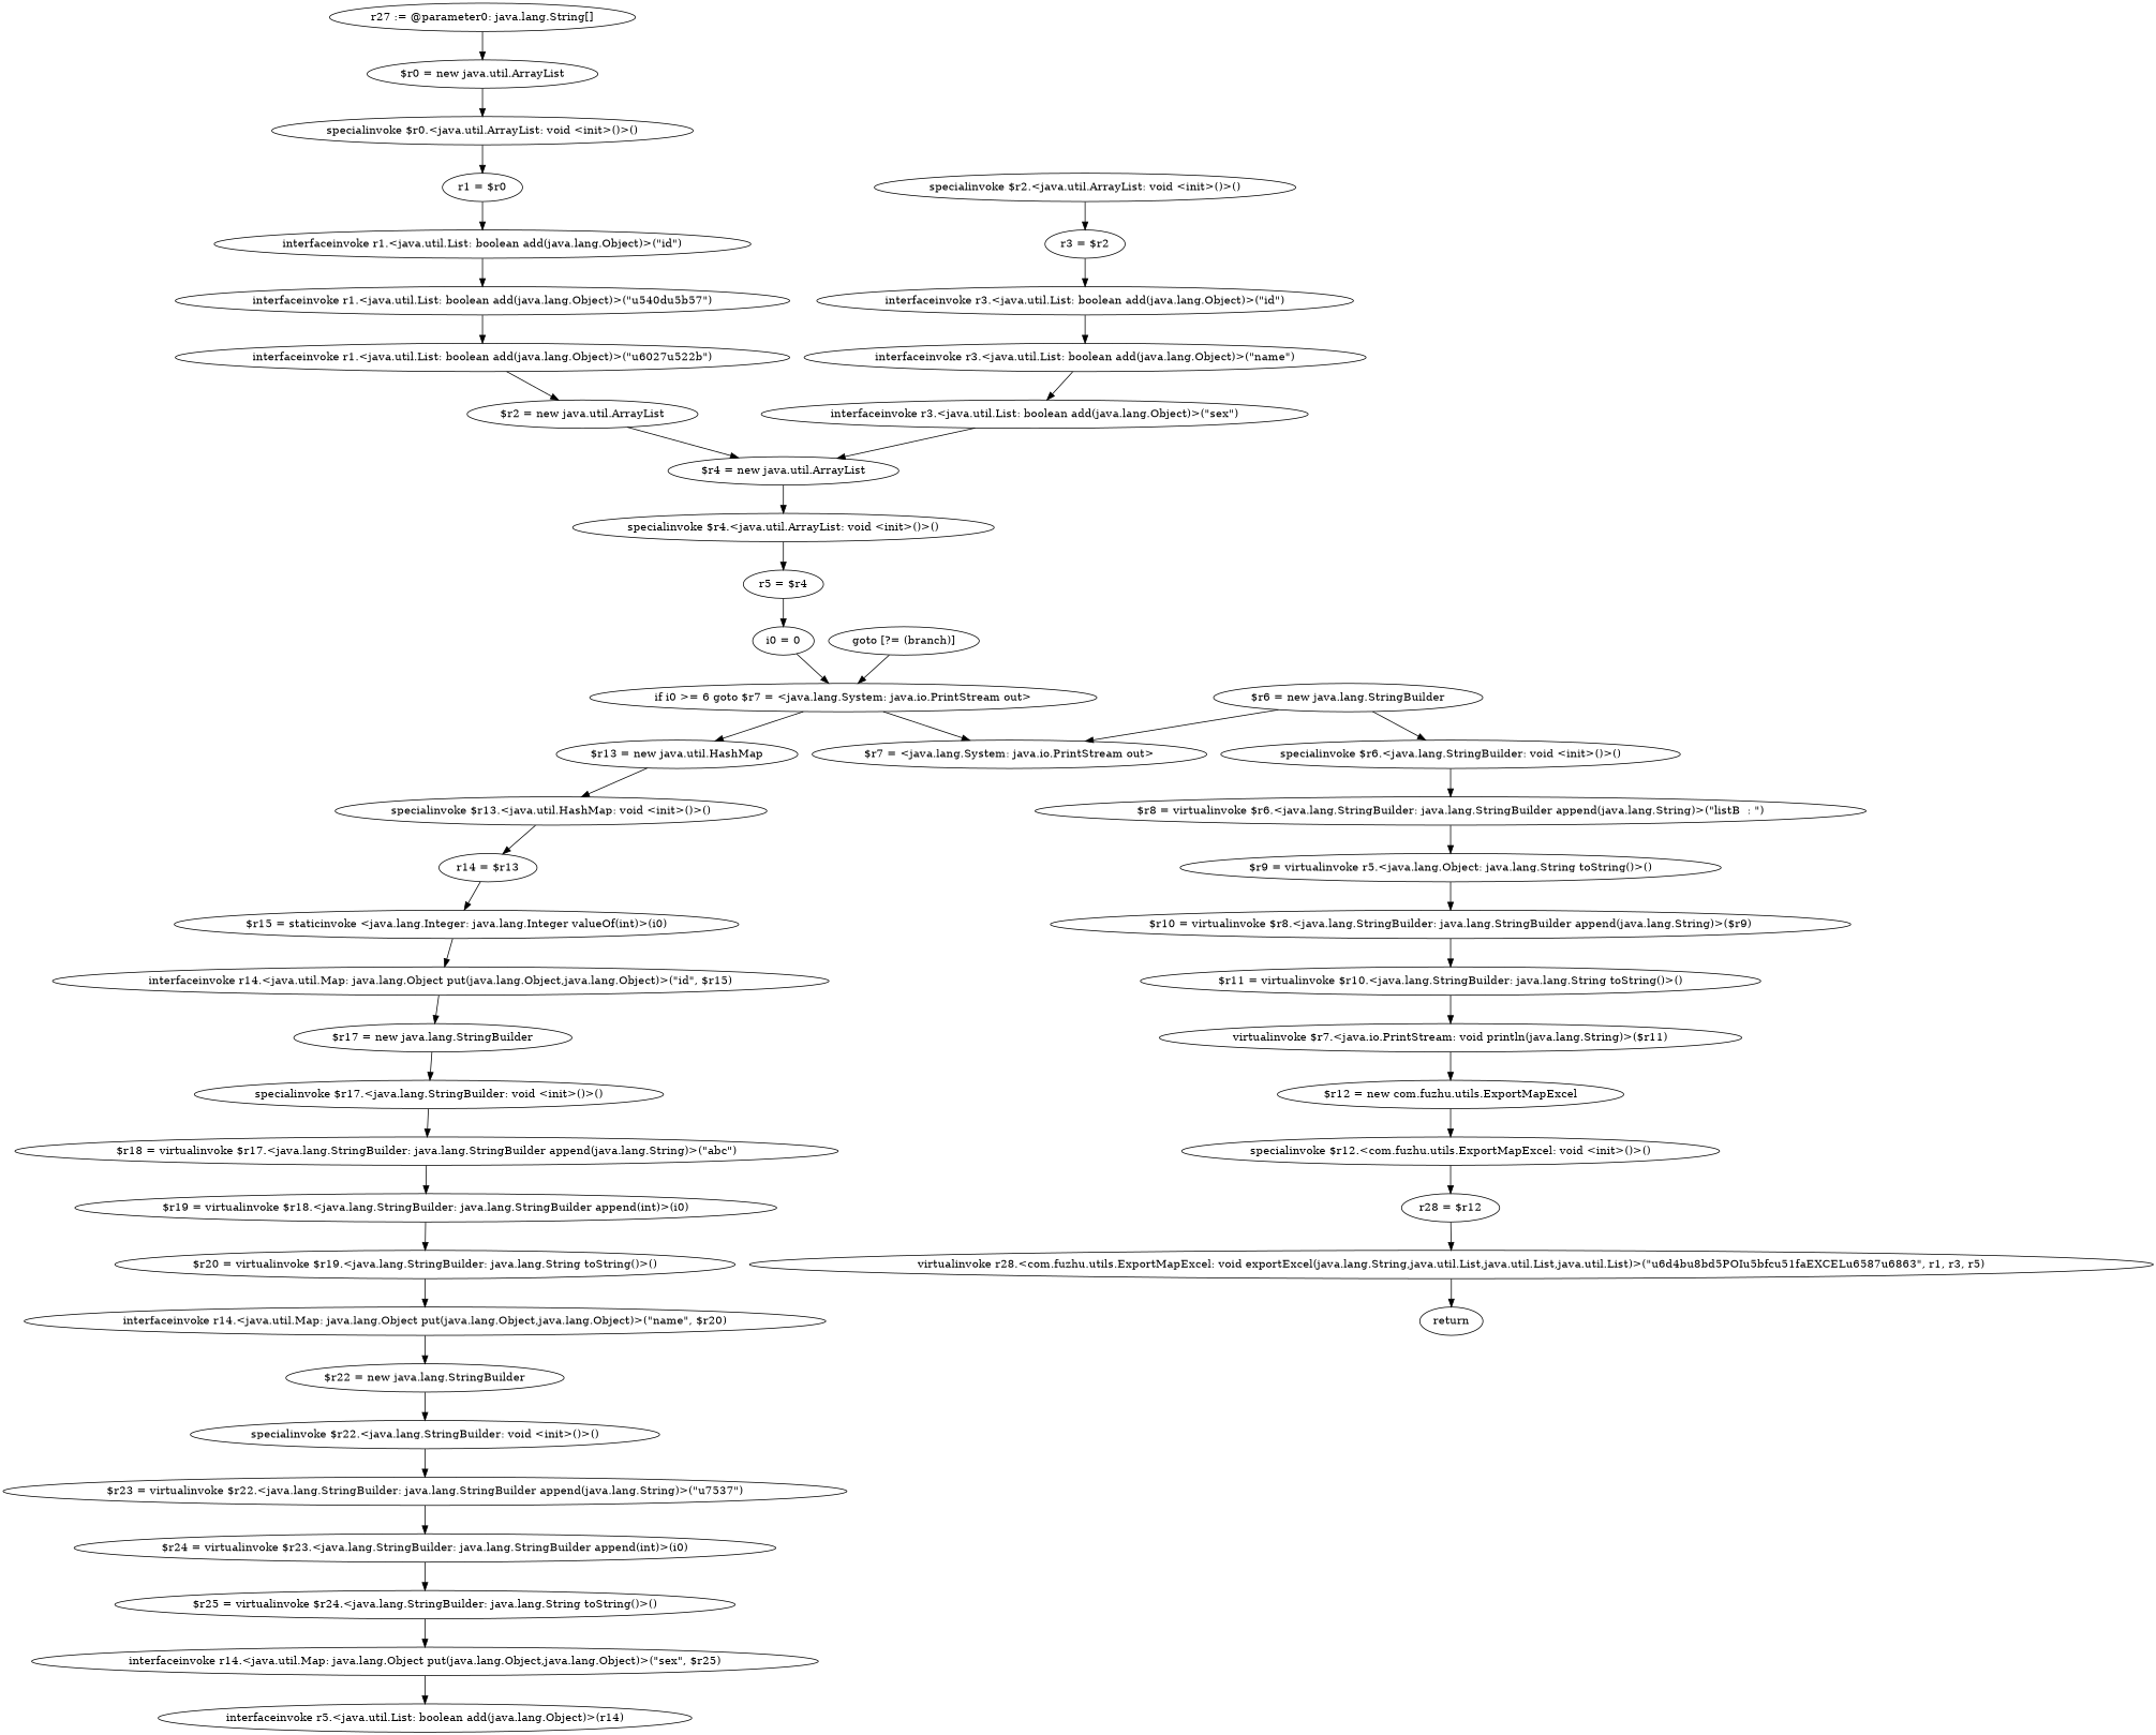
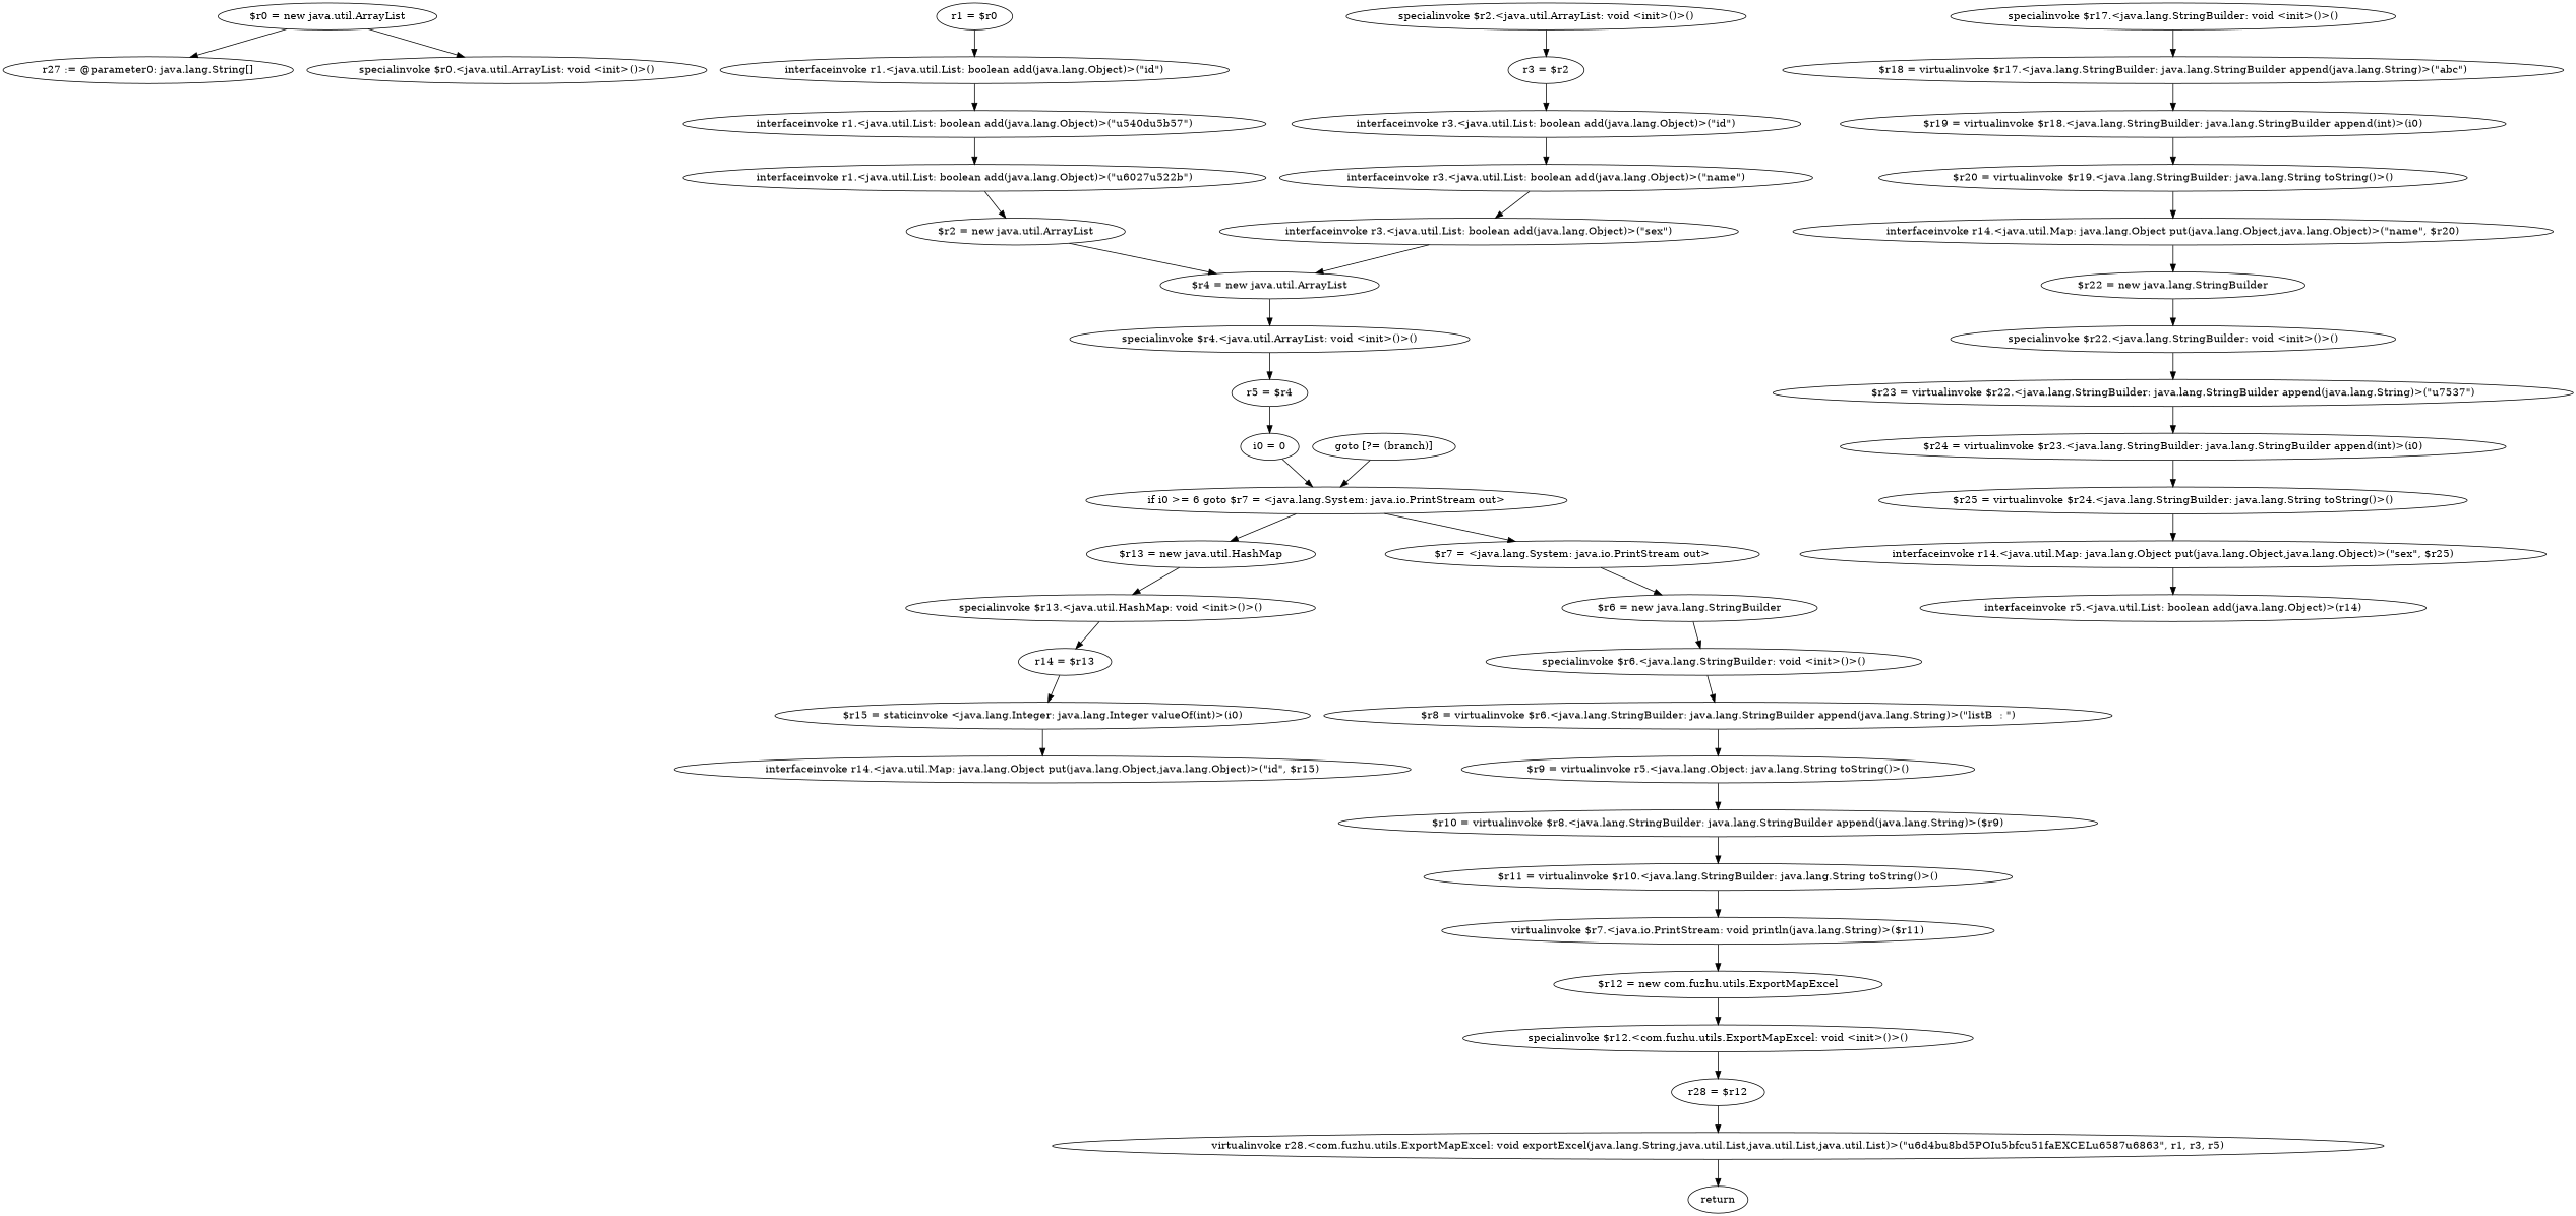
  digraph {
    "r27 := @parameter0: java.lang.String[]"
    "$r0 = new java.util.ArrayList"
    "specialinvoke $r0.<java.util.ArrayList: void <init>()>()"
    "r1 = $r0"
    "interfaceinvoke r1.<java.util.List: boolean add(java.lang.Object)>(\"id\")"
    "interfaceinvoke r1.<java.util.List: boolean add(java.lang.Object)>(\"\u540d\u5b57\")"
    "interfaceinvoke r1.<java.util.List: boolean add(java.lang.Object)>(\"\u6027\u522b\")"
    "$r2 = new java.util.ArrayList"
    "$r4 = new java.util.ArrayList"
    "specialinvoke $r2.<java.util.ArrayList: void <init>()>()"
    "r3 = $r2"
    "interfaceinvoke r3.<java.util.List: boolean add(java.lang.Object)>(\"id\")"
    "interfaceinvoke r3.<java.util.List: boolean add(java.lang.Object)>(\"name\")"
    "interfaceinvoke r3.<java.util.List: boolean add(java.lang.Object)>(\"sex\")"
    "specialinvoke $r4.<java.util.ArrayList: void <init>()>()"
    "r5 = $r4"
    "i0 = 0"
    "if i0 >= 6 goto $r7 = <java.lang.System: java.io.PrintStream out>"
    "$r13 = new java.util.HashMap"
    "$r7 = <java.lang.System: java.io.PrintStream out>"
    "specialinvoke $r13.<java.util.HashMap: void <init>()>()"
    "$r6 = new java.lang.StringBuilder"
    "r14 = $r13"
    "$r15 = staticinvoke <java.lang.Integer: java.lang.Integer valueOf(int)>(i0)"
    "interfaceinvoke r14.<java.util.Map: java.lang.Object put(java.lang.Object,java.lang.Object)>(\"id\", $r15)"
-   "$r17 = new java.lang.StringBuilder"
    "specialinvoke $r17.<java.lang.StringBuilder: void <init>()>()"
    "$r18 = virtualinvoke $r17.<java.lang.StringBuilder: java.lang.StringBuilder append(java.lang.String)>(\"abc\")"
    "$r19 = virtualinvoke $r18.<java.lang.StringBuilder: java.lang.StringBuilder append(int)>(i0)"
    "$r20 = virtualinvoke $r19.<java.lang.StringBuilder: java.lang.String toString()>()"
    "interfaceinvoke r14.<java.util.Map: java.lang.Object put(java.lang.Object,java.lang.Object)>(\"name\", $r20)"
    "$r22 = new java.lang.StringBuilder"
    "specialinvoke $r22.<java.lang.StringBuilder: void <init>()>()"
    "$r23 = virtualinvoke $r22.<java.lang.StringBuilder: java.lang.StringBuilder append(java.lang.String)>(\"\u7537\")"
    "$r24 = virtualinvoke $r23.<java.lang.StringBuilder: java.lang.StringBuilder append(int)>(i0)"
    "$r25 = virtualinvoke $r24.<java.lang.StringBuilder: java.lang.String toString()>()"
    "interfaceinvoke r14.<java.util.Map: java.lang.Object put(java.lang.Object,java.lang.Object)>(\"sex\", $r25)"
    "interfaceinvoke r5.<java.util.List: boolean add(java.lang.Object)>(r14)"
    "goto [?= (branch)]"
    "specialinvoke $r6.<java.lang.StringBuilder: void <init>()>()"
    "$r8 = virtualinvoke $r6.<java.lang.StringBuilder: java.lang.StringBuilder append(java.lang.String)>(\"listB  : \")"
    "$r9 = virtualinvoke r5.<java.lang.Object: java.lang.String toString()>()"
    "$r10 = virtualinvoke $r8.<java.lang.StringBuilder: java.lang.StringBuilder append(java.lang.String)>($r9)"
    "$r11 = virtualinvoke $r10.<java.lang.StringBuilder: java.lang.String toString()>()"
    "virtualinvoke $r7.<java.io.PrintStream: void println(java.lang.String)>($r11)"
    "$r12 = new com.fuzhu.utils.ExportMapExcel"
    "specialinvoke $r12.<com.fuzhu.utils.ExportMapExcel: void <init>()>()"
    "r28 = $r12"
    "virtualinvoke r28.<com.fuzhu.utils.ExportMapExcel: void exportExcel(java.lang.String,java.util.List,java.util.List,java.util.List)>(\"\u6d4b\u8bd5POI\u5bfc\u51faEXCEL\u6587\u6863\", r1, r3, r5)"
    return
-   "r27 := @parameter0: java.lang.String[]" -> "$r0 = new java.util.ArrayList"
+   "$r0 = new java.util.ArrayList" -> "r27 := @parameter0: java.lang.String[]"
    "$r0 = new java.util.ArrayList" -> "specialinvoke $r0.<java.util.ArrayList: void <init>()>()"
-   "specialinvoke $r0.<java.util.ArrayList: void <init>()>()" -> "r1 = $r0"
    "r1 = $r0" -> "interfaceinvoke r1.<java.util.List: boolean add(java.lang.Object)>(\"id\")"
    "interfaceinvoke r1.<java.util.List: boolean add(java.lang.Object)>(\"id\")" -> "interfaceinvoke r1.<java.util.List: boolean add(java.lang.Object)>(\"\u540d\u5b57\")"
    "interfaceinvoke r1.<java.util.List: boolean add(java.lang.Object)>(\"\u540d\u5b57\")" -> "interfaceinvoke r1.<java.util.List: boolean add(java.lang.Object)>(\"\u6027\u522b\")"
    "interfaceinvoke r1.<java.util.List: boolean add(java.lang.Object)>(\"\u6027\u522b\")" -> "$r2 = new java.util.ArrayList"
    "$r2 = new java.util.ArrayList" -> "$r4 = new java.util.ArrayList"
    "$r4 = new java.util.ArrayList" -> "specialinvoke $r4.<java.util.ArrayList: void <init>()>()"
    "specialinvoke $r2.<java.util.ArrayList: void <init>()>()" -> "r3 = $r2"
    "r3 = $r2" -> "interfaceinvoke r3.<java.util.List: boolean add(java.lang.Object)>(\"id\")"
    "interfaceinvoke r3.<java.util.List: boolean add(java.lang.Object)>(\"id\")" -> "interfaceinvoke r3.<java.util.List: boolean add(java.lang.Object)>(\"name\")"
    "interfaceinvoke r3.<java.util.List: boolean add(java.lang.Object)>(\"name\")" -> "interfaceinvoke r3.<java.util.List: boolean add(java.lang.Object)>(\"sex\")"
    "interfaceinvoke r3.<java.util.List: boolean add(java.lang.Object)>(\"sex\")" -> "$r4 = new java.util.ArrayList"
    "specialinvoke $r4.<java.util.ArrayList: void <init>()>()" -> "r5 = $r4"
    "r5 = $r4" -> "i0 = 0"
    "i0 = 0" -> "if i0 >= 6 goto $r7 = <java.lang.System: java.io.PrintStream out>"
    "if i0 >= 6 goto $r7 = <java.lang.System: java.io.PrintStream out>" -> "$r13 = new java.util.HashMap"
    "if i0 >= 6 goto $r7 = <java.lang.System: java.io.PrintStream out>" -> "$r7 = <java.lang.System: java.io.PrintStream out>"
    "$r13 = new java.util.HashMap" -> "specialinvoke $r13.<java.util.HashMap: void <init>()>()"
-   "$r6 = new java.lang.StringBuilder" -> "$r7 = <java.lang.System: java.io.PrintStream out>"
+   "$r7 = <java.lang.System: java.io.PrintStream out>" -> "$r6 = new java.lang.StringBuilder"
    "specialinvoke $r13.<java.util.HashMap: void <init>()>()" -> "r14 = $r13"
    "$r6 = new java.lang.StringBuilder" -> "specialinvoke $r6.<java.lang.StringBuilder: void <init>()>()"
    "r14 = $r13" -> "$r15 = staticinvoke <java.lang.Integer: java.lang.Integer valueOf(int)>(i0)"
    "$r15 = staticinvoke <java.lang.Integer: java.lang.Integer valueOf(int)>(i0)" -> "interfaceinvoke r14.<java.util.Map: java.lang.Object put(java.lang.Object,java.lang.Object)>(\"id\", $r15)"
-   "interfaceinvoke r14.<java.util.Map: java.lang.Object put(java.lang.Object,java.lang.Object)>(\"id\", $r15)" -> "$r17 = new java.lang.StringBuilder"
-   "$r17 = new java.lang.StringBuilder" -> "specialinvoke $r17.<java.lang.StringBuilder: void <init>()>()"
    "specialinvoke $r17.<java.lang.StringBuilder: void <init>()>()" -> "$r18 = virtualinvoke $r17.<java.lang.StringBuilder: java.lang.StringBuilder append(java.lang.String)>(\"abc\")"
    "$r18 = virtualinvoke $r17.<java.lang.StringBuilder: java.lang.StringBuilder append(java.lang.String)>(\"abc\")" -> "$r19 = virtualinvoke $r18.<java.lang.StringBuilder: java.lang.StringBuilder append(int)>(i0)"
    "$r19 = virtualinvoke $r18.<java.lang.StringBuilder: java.lang.StringBuilder append(int)>(i0)" -> "$r20 = virtualinvoke $r19.<java.lang.StringBuilder: java.lang.String toString()>()"
    "$r20 = virtualinvoke $r19.<java.lang.StringBuilder: java.lang.String toString()>()" -> "interfaceinvoke r14.<java.util.Map: java.lang.Object put(java.lang.Object,java.lang.Object)>(\"name\", $r20)"
    "interfaceinvoke r14.<java.util.Map: java.lang.Object put(java.lang.Object,java.lang.Object)>(\"name\", $r20)" -> "$r22 = new java.lang.StringBuilder"
    "$r22 = new java.lang.StringBuilder" -> "specialinvoke $r22.<java.lang.StringBuilder: void <init>()>()"
    "specialinvoke $r22.<java.lang.StringBuilder: void <init>()>()" -> "$r23 = virtualinvoke $r22.<java.lang.StringBuilder: java.lang.StringBuilder append(java.lang.String)>(\"\u7537\")"
    "$r23 = virtualinvoke $r22.<java.lang.StringBuilder: java.lang.StringBuilder append(java.lang.String)>(\"\u7537\")" -> "$r24 = virtualinvoke $r23.<java.lang.StringBuilder: java.lang.StringBuilder append(int)>(i0)"
    "$r24 = virtualinvoke $r23.<java.lang.StringBuilder: java.lang.StringBuilder append(int)>(i0)" -> "$r25 = virtualinvoke $r24.<java.lang.StringBuilder: java.lang.String toString()>()"
    "$r25 = virtualinvoke $r24.<java.lang.StringBuilder: java.lang.String toString()>()" -> "interfaceinvoke r14.<java.util.Map: java.lang.Object put(java.lang.Object,java.lang.Object)>(\"sex\", $r25)"
    "interfaceinvoke r14.<java.util.Map: java.lang.Object put(java.lang.Object,java.lang.Object)>(\"sex\", $r25)" -> "interfaceinvoke r5.<java.util.List: boolean add(java.lang.Object)>(r14)"
    "goto [?= (branch)]" -> "if i0 >= 6 goto $r7 = <java.lang.System: java.io.PrintStream out>"
    "specialinvoke $r6.<java.lang.StringBuilder: void <init>()>()" -> "$r8 = virtualinvoke $r6.<java.lang.StringBuilder: java.lang.StringBuilder append(java.lang.String)>(\"listB  : \")"
    "$r8 = virtualinvoke $r6.<java.lang.StringBuilder: java.lang.StringBuilder append(java.lang.String)>(\"listB  : \")" -> "$r9 = virtualinvoke r5.<java.lang.Object: java.lang.String toString()>()"
    "$r9 = virtualinvoke r5.<java.lang.Object: java.lang.String toString()>()" -> "$r10 = virtualinvoke $r8.<java.lang.StringBuilder: java.lang.StringBuilder append(java.lang.String)>($r9)"
    "$r10 = virtualinvoke $r8.<java.lang.StringBuilder: java.lang.StringBuilder append(java.lang.String)>($r9)" -> "$r11 = virtualinvoke $r10.<java.lang.StringBuilder: java.lang.String toString()>()"
    "$r11 = virtualinvoke $r10.<java.lang.StringBuilder: java.lang.String toString()>()" -> "virtualinvoke $r7.<java.io.PrintStream: void println(java.lang.String)>($r11)"
    "virtualinvoke $r7.<java.io.PrintStream: void println(java.lang.String)>($r11)" -> "$r12 = new com.fuzhu.utils.ExportMapExcel"
    "$r12 = new com.fuzhu.utils.ExportMapExcel" -> "specialinvoke $r12.<com.fuzhu.utils.ExportMapExcel: void <init>()>()"
    "specialinvoke $r12.<com.fuzhu.utils.ExportMapExcel: void <init>()>()" -> "r28 = $r12"
    "r28 = $r12" -> "virtualinvoke r28.<com.fuzhu.utils.ExportMapExcel: void exportExcel(java.lang.String,java.util.List,java.util.List,java.util.List)>(\"\u6d4b\u8bd5POI\u5bfc\u51faEXCEL\u6587\u6863\", r1, r3, r5)"
    "virtualinvoke r28.<com.fuzhu.utils.ExportMapExcel: void exportExcel(java.lang.String,java.util.List,java.util.List,java.util.List)>(\"\u6d4b\u8bd5POI\u5bfc\u51faEXCEL\u6587\u6863\", r1, r3, r5)" -> return
  }
